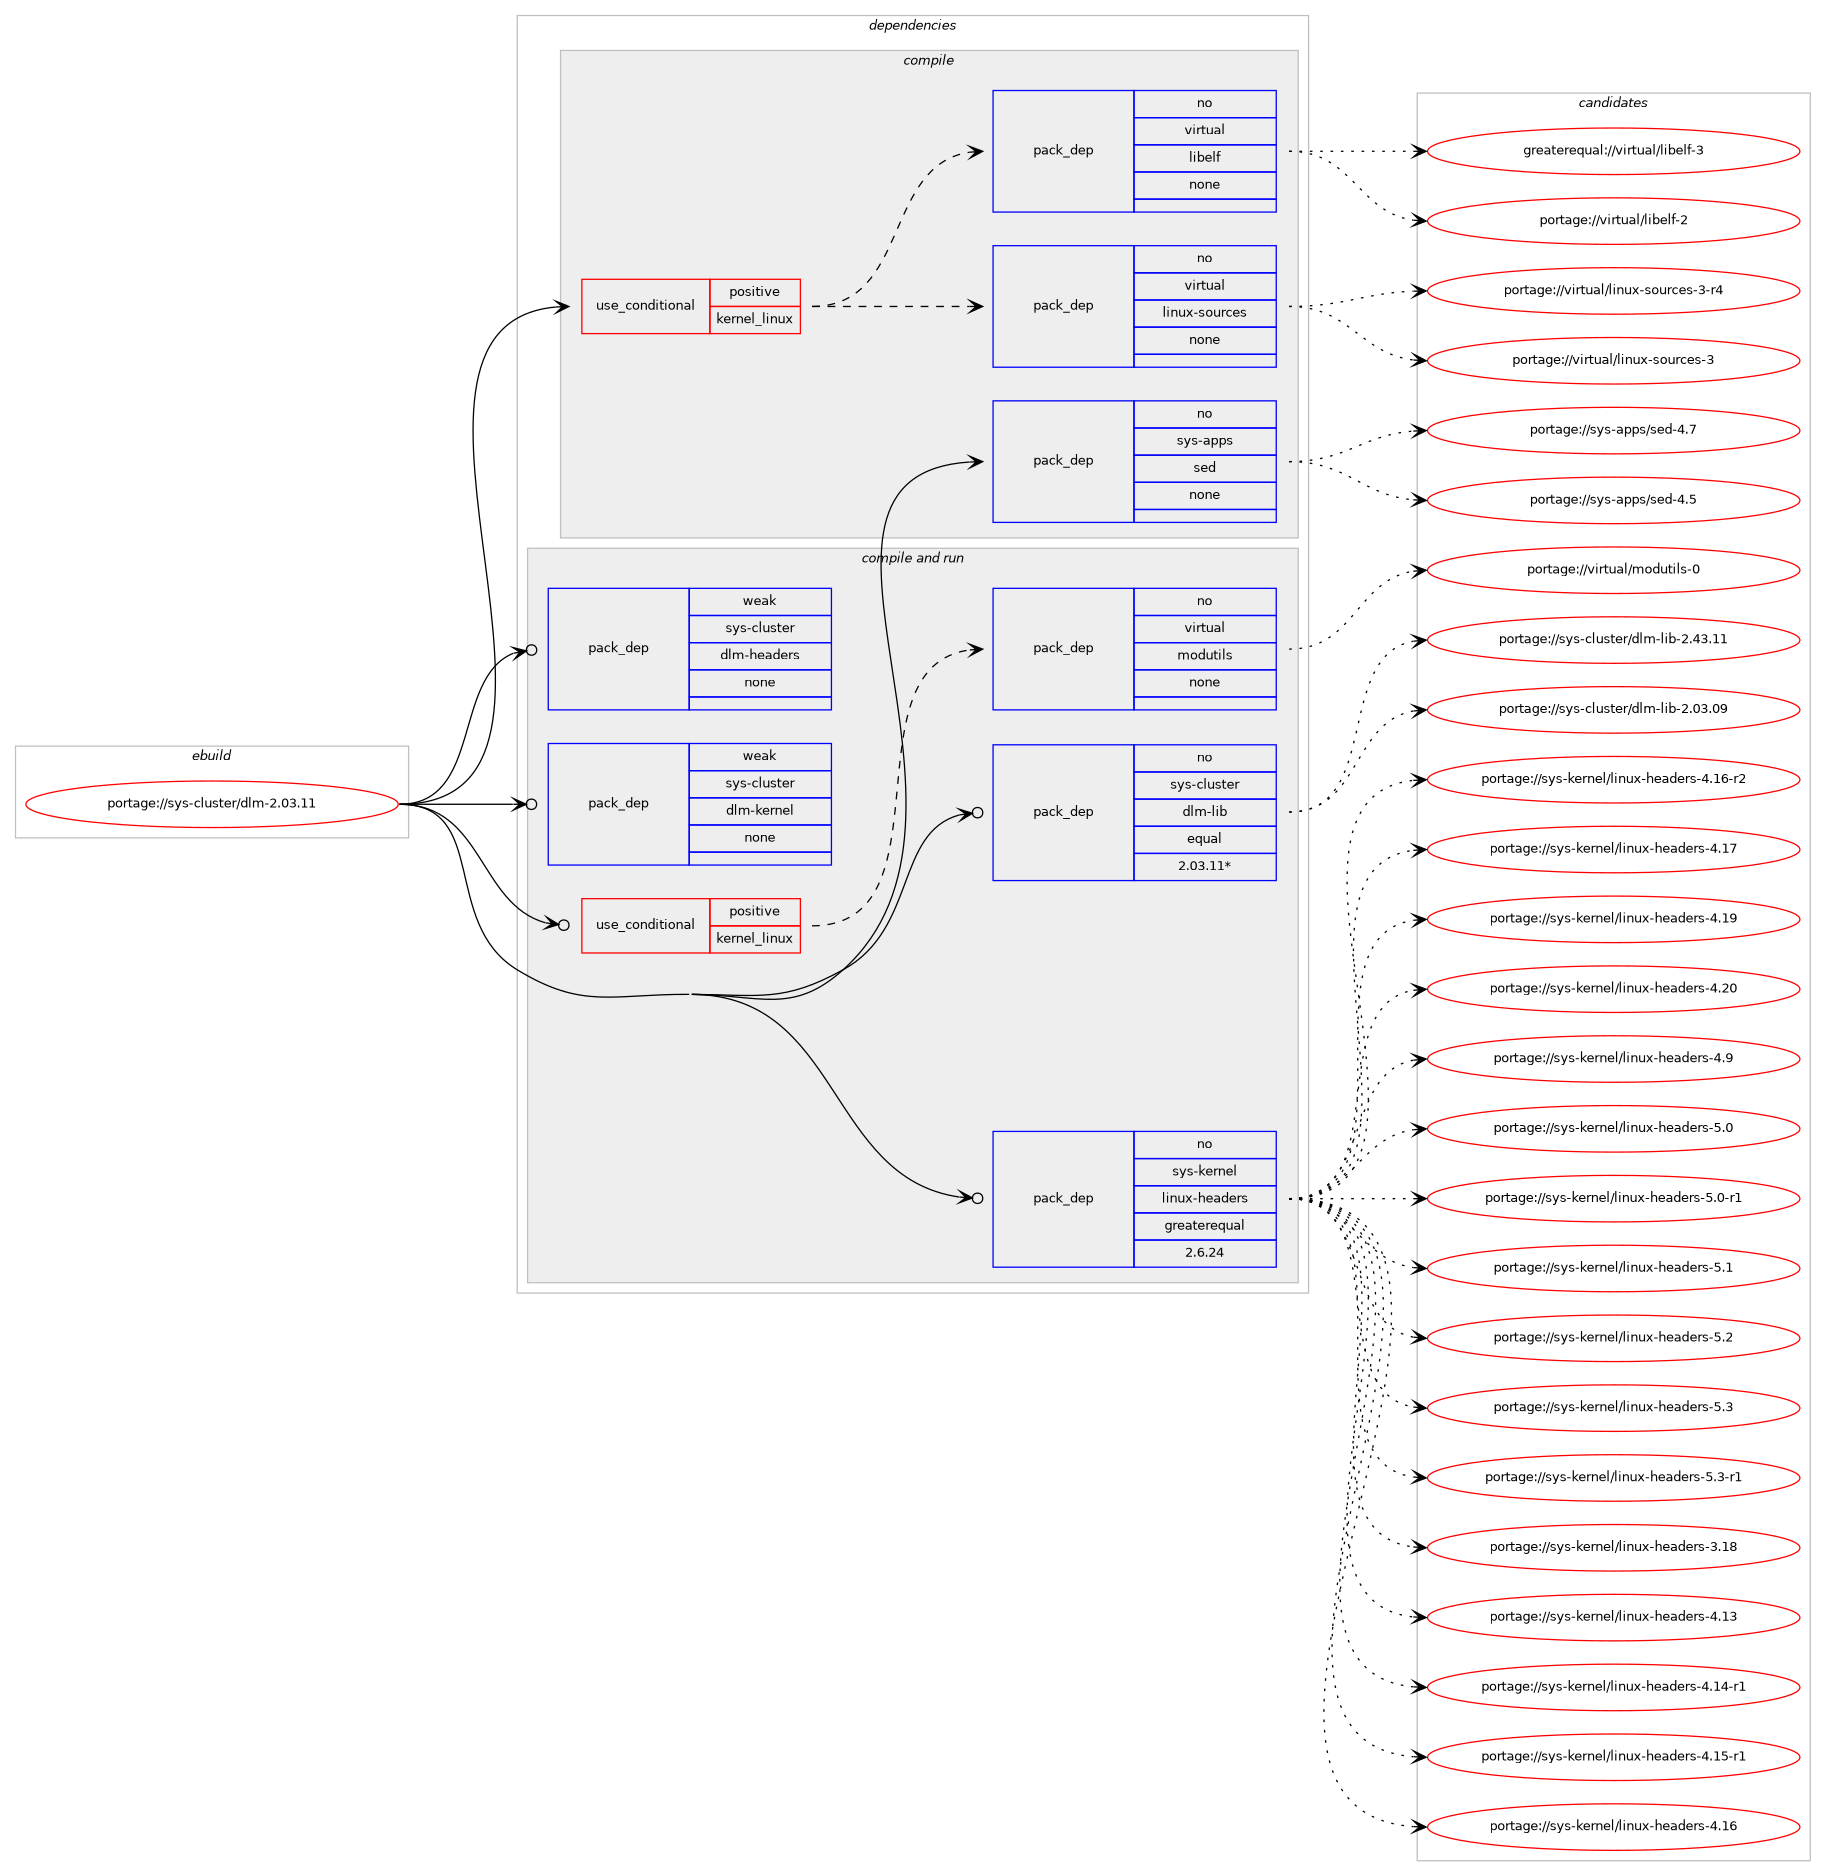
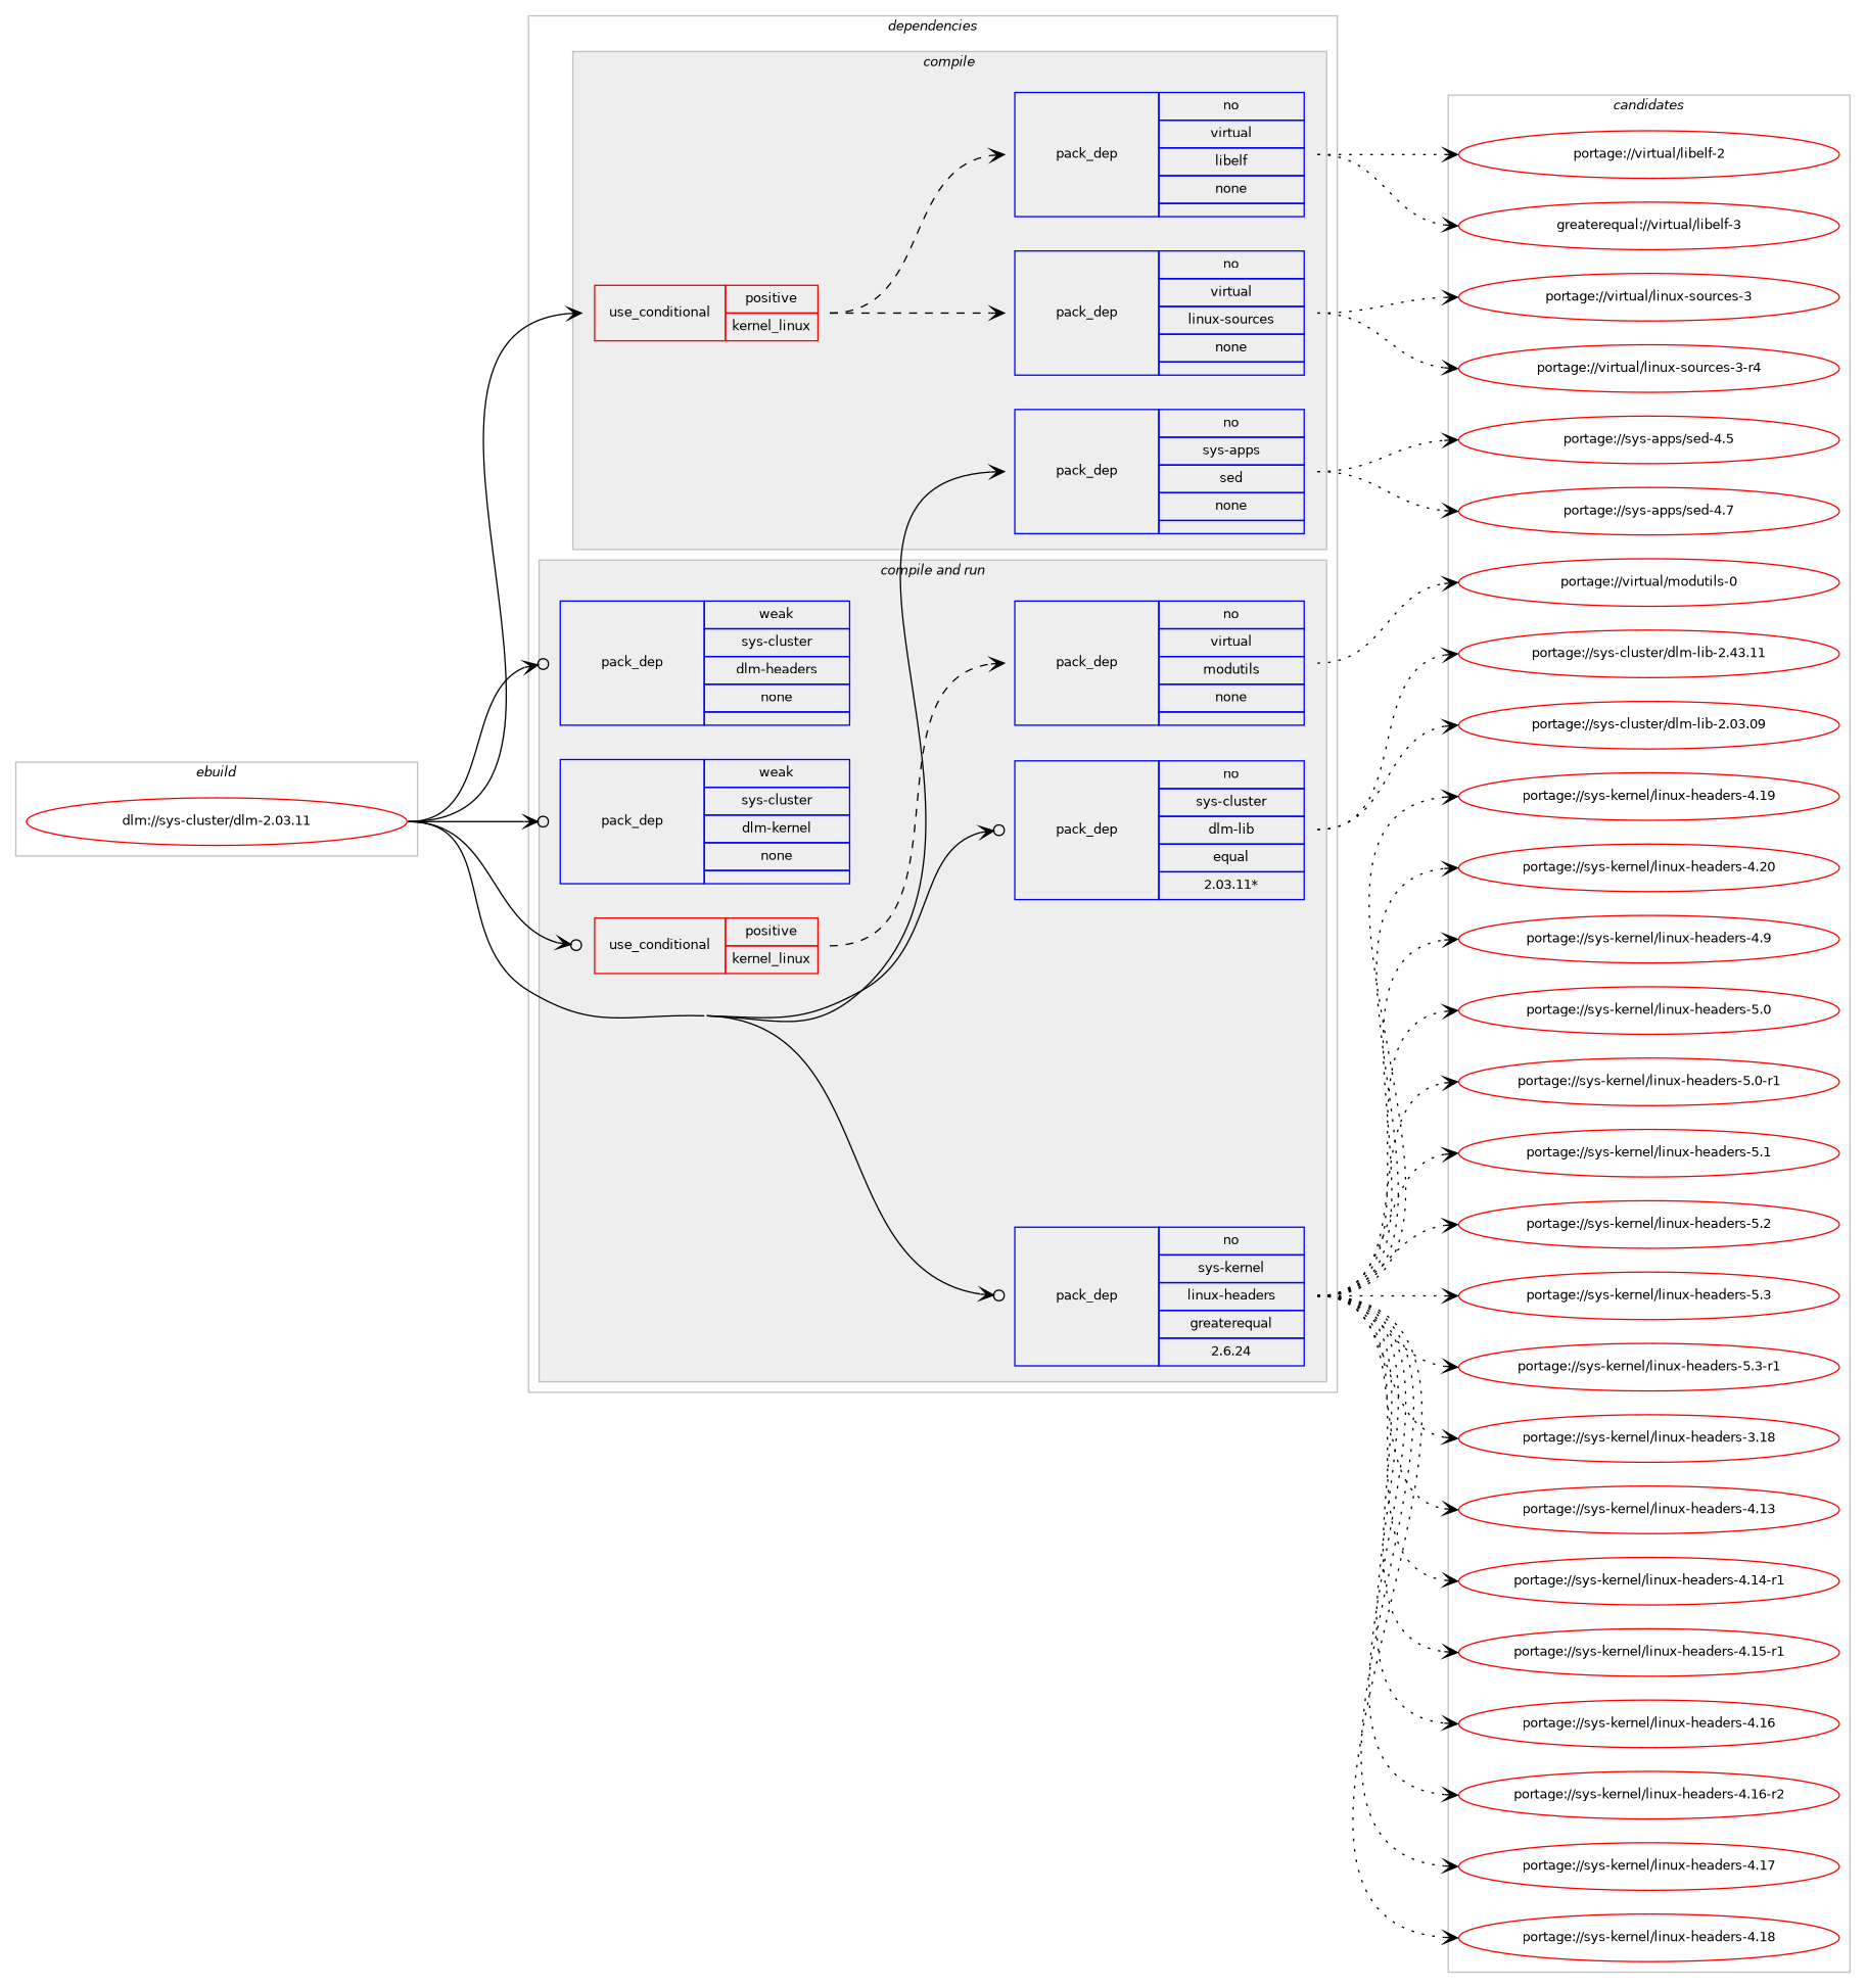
  digraph {
    compound=true
    concentrate=true
    fontname=Helvetica
    fontsize=10
    newrank=true
    rankdir=LR
    ranksep=1.5
    node [color=red fontname=Helvetica fontsize=10]
    edge [arrowhead=vee headport=w style=dotted tailport=e weight=100]
-   n1 [label="portage://sys-cluster/dlm-2.03.11" width=4]
+   n1 [label="dlm://sys-cluster/dlm-2.03.11" width=4]
    n2 [color=blue label=<<TABLE BORDER="0" CELLBORDER="1" CELLSPACING="0" CELLPADDING="4" WIDTH="220"><TR><TD ROWSPAN="6" CELLPADDING="30">pack_dep</TD></TR><TR><TD WIDTH="110">no</TD></TR><TR><TD>virtual</TD></TR><TR><TD>linux-sources</TD></TR><TR><TD>none</TD></TR><TR><TD></TD></TR></TABLE>> shape=none]
    n3 [color=blue label=<<TABLE BORDER="0" CELLBORDER="1" CELLSPACING="0" CELLPADDING="4" WIDTH="220"><TR><TD ROWSPAN="6" CELLPADDING="30">pack_dep</TD></TR><TR><TD WIDTH="110">no</TD></TR><TR><TD>virtual</TD></TR><TR><TD>libelf</TD></TR><TR><TD>none</TD></TR><TR><TD></TD></TR></TABLE>> shape=none]
    n4 [label=<<TABLE BORDER="0" CELLBORDER="1" CELLSPACING="0" CELLPADDING="4"><TR><TD ROWSPAN="3" CELLPADDING="10">use_conditional</TD></TR><TR><TD>positive</TD></TR><TR><TD>kernel_linux</TD></TR></TABLE>> shape=none]
    n5 [color=blue label=<<TABLE BORDER="0" CELLBORDER="1" CELLSPACING="0" CELLPADDING="4" WIDTH="220"><TR><TD ROWSPAN="6" CELLPADDING="30">pack_dep</TD></TR><TR><TD WIDTH="110">no</TD></TR><TR><TD>sys-apps</TD></TR><TR><TD>sed</TD></TR><TR><TD>none</TD></TR><TR><TD></TD></TR></TABLE>> shape=none]
    n6 [color=blue label=<<TABLE BORDER="0" CELLBORDER="1" CELLSPACING="0" CELLPADDING="4" WIDTH="220"><TR><TD ROWSPAN="6" CELLPADDING="30">pack_dep</TD></TR><TR><TD WIDTH="110">no</TD></TR><TR><TD>virtual</TD></TR><TR><TD>modutils</TD></TR><TR><TD>none</TD></TR><TR><TD></TD></TR></TABLE>> shape=none]
    n7 [label=<<TABLE BORDER="0" CELLBORDER="1" CELLSPACING="0" CELLPADDING="4"><TR><TD ROWSPAN="3" CELLPADDING="10">use_conditional</TD></TR><TR><TD>positive</TD></TR><TR><TD>kernel_linux</TD></TR></TABLE>> shape=none]
    n8 [color=blue label=<<TABLE BORDER="0" CELLBORDER="1" CELLSPACING="0" CELLPADDING="4" WIDTH="220"><TR><TD ROWSPAN="6" CELLPADDING="30">pack_dep</TD></TR><TR><TD WIDTH="110">no</TD></TR><TR><TD>sys-cluster</TD></TR><TR><TD>dlm-lib</TD></TR><TR><TD>equal</TD></TR><TR><TD>2.03.11*</TD></TR></TABLE>> shape=none]
    n9 [color=blue label=<<TABLE BORDER="0" CELLBORDER="1" CELLSPACING="0" CELLPADDING="4" WIDTH="220"><TR><TD ROWSPAN="6" CELLPADDING="30">pack_dep</TD></TR><TR><TD WIDTH="110">no</TD></TR><TR><TD>sys-kernel</TD></TR><TR><TD>linux-headers</TD></TR><TR><TD>greaterequal</TD></TR><TR><TD>2.6.24</TD></TR></TABLE>> shape=none]
    n10 [color=blue label=<<TABLE BORDER="0" CELLBORDER="1" CELLSPACING="0" CELLPADDING="4" WIDTH="220"><TR><TD ROWSPAN="6" CELLPADDING="30">pack_dep</TD></TR><TR><TD WIDTH="110">weak</TD></TR><TR><TD>sys-cluster</TD></TR><TR><TD>dlm-headers</TD></TR><TR><TD>none</TD></TR><TR><TD></TD></TR></TABLE>> shape=none]
    n11 [color=blue label=<<TABLE BORDER="0" CELLBORDER="1" CELLSPACING="0" CELLPADDING="4" WIDTH="220"><TR><TD ROWSPAN="6" CELLPADDING="30">pack_dep</TD></TR><TR><TD WIDTH="110">weak</TD></TR><TR><TD>sys-cluster</TD></TR><TR><TD>dlm-kernel</TD></TR><TR><TD>none</TD></TR><TR><TD></TD></TR></TABLE>> shape=none]
    n12 [label="portage://virtual/linux-sources-3" width=4]
    n13 [label="portage://virtual/linux-sources-3-r4" width=4]
    n14 [label="portage://virtual/libelf-2" width=4]
    n15 [label="greaterequal://virtual/libelf-3" width=4]
    n16 [label="portage://sys-apps/sed-4.5" width=4]
    n17 [label="portage://sys-apps/sed-4.7" width=4]
    n18 [label="portage://virtual/modutils-0" width=4]
    n19 [label="portage://sys-cluster/dlm-lib-2.03.09" width=4]
    n20 [label="portage://sys-cluster/dlm-lib-2.43.11" width=4]
    n21 [label="portage://sys-kernel/linux-headers-3.18" width=4]
    n22 [label="portage://sys-kernel/linux-headers-4.13" width=4]
    n23 [label="portage://sys-kernel/linux-headers-4.14-r1" width=4]
    n24 [label="portage://sys-kernel/linux-headers-4.15-r1" width=4]
    n25 [label="portage://sys-kernel/linux-headers-4.16" width=4]
    n26 [label="portage://sys-kernel/linux-headers-4.16-r2" width=4]
    n27 [label="portage://sys-kernel/linux-headers-4.17" width=4]
+   n28 [label="portage://sys-kernel/linux-headers-4.18" width=4]
    n29 [label="portage://sys-kernel/linux-headers-4.19" width=4]
    n30 [label="portage://sys-kernel/linux-headers-4.20" width=4]
    n31 [label="portage://sys-kernel/linux-headers-4.9" width=4]
    n32 [label="portage://sys-kernel/linux-headers-5.0" width=4]
    n33 [label="portage://sys-kernel/linux-headers-5.0-r1" width=4]
    n34 [label="portage://sys-kernel/linux-headers-5.1" width=4]
    n35 [label="portage://sys-kernel/linux-headers-5.2" width=4]
    n36 [label="portage://sys-kernel/linux-headers-5.3" width=4]
    n37 [label="portage://sys-kernel/linux-headers-5.3-r1" width=4]
    subgraph cluster_1 {
      color=gray
      label=<<i>ebuild</i>>
      rank=same
      n1
    }
    subgraph cluster_2 {
      color=gray
      label=<<i>dependencies</i>>
      subgraph cluster_3 {
        color=gray
        fillcolor="#eeeeee"
        label=<<i>compile</i>>
        style=filled
        subgraph sub_4 {
          color=gray
          fillcolor="#eeeeee"
          label=<<i>compile</i>>
          style=filled
          n4
          subgraph sub_5 {
            color=gray
            fillcolor="#eeeeee"
            label=<<i>compile</i>>
            style=filled
            n2
          }
          subgraph sub_6 {
            color=gray
            fillcolor="#eeeeee"
            label=<<i>compile</i>>
            style=filled
            n3
          }
        }
        subgraph sub_7 {
          color=gray
          fillcolor="#eeeeee"
          label=<<i>compile</i>>
          style=filled
          n5
        }
      }
      subgraph cluster_8 {
        color=gray
        fillcolor="#eeeeee"
        label=<<i>compile and run</i>>
        style=filled
        subgraph sub_9 {
          color=gray
          fillcolor="#eeeeee"
          label=<<i>compile and run</i>>
          style=filled
          n7
          subgraph sub_10 {
            color=gray
            fillcolor="#eeeeee"
            label=<<i>compile and run</i>>
            style=filled
            n6
          }
        }
        subgraph sub_11 {
          color=gray
          fillcolor="#eeeeee"
          label=<<i>compile and run</i>>
          style=filled
          n8
        }
        subgraph sub_12 {
          color=gray
          fillcolor="#eeeeee"
          label=<<i>compile and run</i>>
          style=filled
          n9
        }
        subgraph sub_13 {
          color=gray
          fillcolor="#eeeeee"
          label=<<i>compile and run</i>>
          style=filled
          n10
        }
        subgraph sub_14 {
          color=gray
          fillcolor="#eeeeee"
          label=<<i>compile and run</i>>
          style=filled
          n11
        }
      }
      subgraph cluster_15 {
        color=gray
        fillcolor="#eeeeee"
        label=<<i>run</i>>
        style=filled
      }
    }
    subgraph cluster_16 {
      color=gray
      label=<<i>candidates</i>>
      rank=same
      subgraph sub_17 {
        color=black
        label=<<i>candidates</i>>
        nodesep=1
        rank=same
        n12
        n13
      }
      subgraph sub_18 {
        color=black
        label=<<i>candidates</i>>
        nodesep=1
        rank=same
        n14
        n15
      }
      subgraph sub_19 {
        color=black
        label=<<i>candidates</i>>
        nodesep=1
        rank=same
        n16
        n17
      }
      subgraph sub_20 {
        color=black
        label=<<i>candidates</i>>
        nodesep=1
        rank=same
        n18
      }
      subgraph sub_21 {
        color=black
        label=<<i>candidates</i>>
        nodesep=1
        rank=same
        n19
        n20
      }
      subgraph sub_22 {
        color=black
        label=<<i>candidates</i>>
        nodesep=1
        rank=same
        n21
        n22
        n23
        n24
        n25
        n26
        n27
+       n28
        n29
        n30
        n31
        n32
        n33
        n34
        n35
        n36
        n37
      }
      subgraph sub_23 {
        color=black
        label=<<i>candidates</i>>
        nodesep=1
        rank=same
      }
      subgraph sub_24 {
        color=black
        label=<<i>candidates</i>>
        nodesep=1
        rank=same
      }
    }
    n1 -> n4 [style=solid weight=20]
    n1 -> n5 [style=solid weight=20]
    n1 -> n7 [arrowhead=odotvee style=solid weight=20]
    n1 -> n8 [arrowhead=odotvee style=solid weight=20]
    n1 -> n9 [arrowhead=odotvee style=solid weight=20]
    n1 -> n10 [arrowhead=odotvee style=solid weight=20]
    n1 -> n11 [arrowhead=odotvee style=solid weight=20]
    n2 -> n12
    n2 -> n13
    n3 -> n14
    n3 -> n15
    n4 -> n2 [style=dashed weight=20]
    n4 -> n3 [style=dashed weight=20]
    n5 -> n16
    n5 -> n17
    n6 -> n18
    n7 -> n6 [style=dashed weight=20]
    n8 -> n19
    n8 -> n20
    n9 -> n21
    n9 -> n22
    n9 -> n23
    n9 -> n24
    n9 -> n25
    n9 -> n26
    n9 -> n27
+   n9 -> n28
    n9 -> n29
    n9 -> n30
    n9 -> n31
    n9 -> n32
    n9 -> n33
    n9 -> n34
    n9 -> n35
    n9 -> n36
    n9 -> n37
  }
